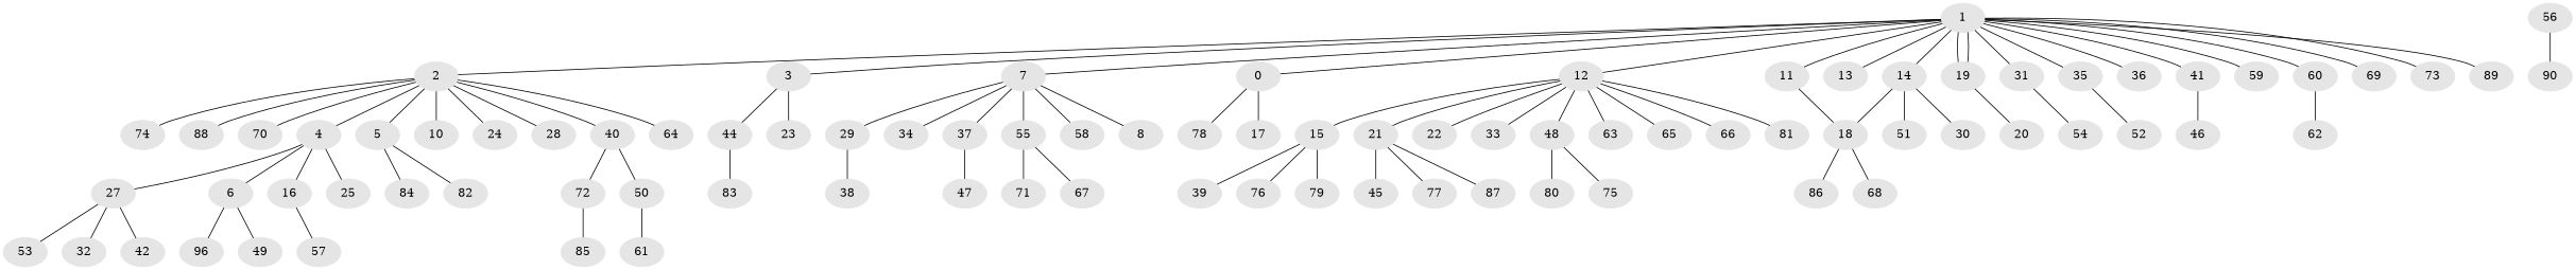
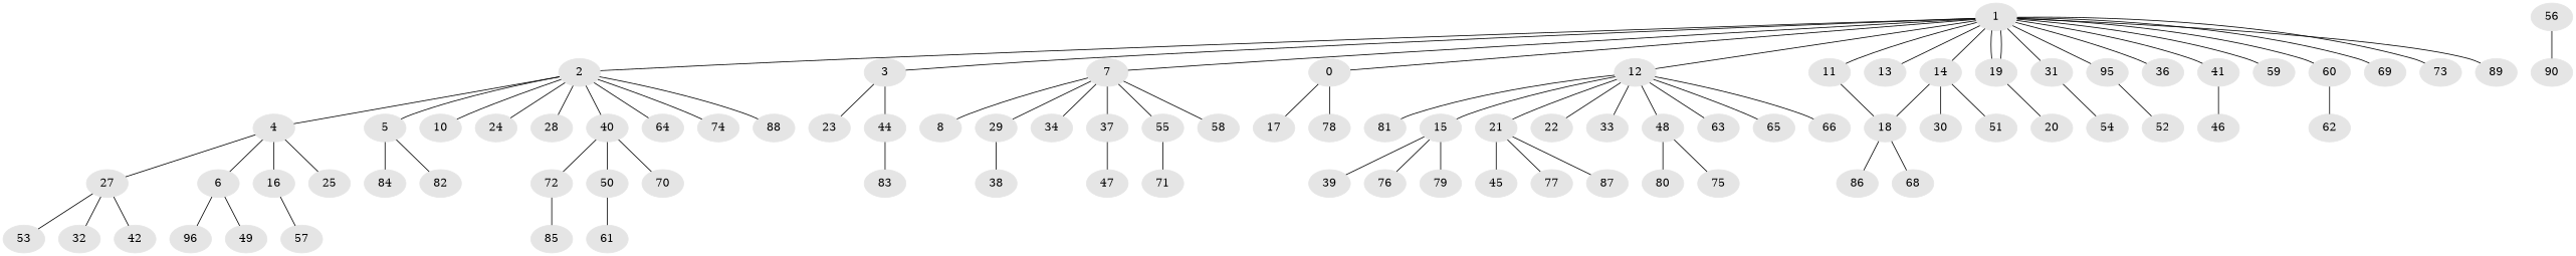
  graph {
    node [color=gray90 style=filled]
    1
    2
    3
    7
    n5 [label=0]
    11
    12
    13
    14
    19
    31
-   35
+   35 [label=95]
    36
    41
    59
    60
    69
    73
    89
    4
    5
    10
    24
    28
    40
    64
    74
    88
    23
    44
    8
    29
    34
    37
    55
    58
    17
    78
    18
    15
    21
    22
    33
    48
    63
    65
    66
    81
    30
    51
    20
    54
    52
    46
    62
    6
    16
    25
    27
    82
    84
    50
    70
    72
    83
    n66 [label=96]
    49
    57
    32
    42
    53
    38
    47
-   67
    71
    56
    90
    68
    86
    39
    76
    79
    45
    77
    87
    75
    80
    61
    85
    1 -- 2
    1 -- 3
    1 -- 7
    1 -- n5
    1 -- 11
    1 -- 12
    1 -- 13
    1 -- 14
    1 -- 19
    1 -- 19
    1 -- 31
    1 -- 35
    1 -- 36
    1 -- 41
    1 -- 59
    1 -- 60
    1 -- 69
    1 -- 73
    1 -- 89
    2 -- 4
    2 -- 5
    2 -- 10
    2 -- 24
    2 -- 28
    2 -- 40
    2 -- 64
    2 -- 74
    2 -- 88
    3 -- 23
    3 -- 44
    7 -- 8
    7 -- 29
    7 -- 34
    7 -- 37
    7 -- 55
    7 -- 58
    n5 -- 17
    n5 -- 78
    11 -- 18
    12 -- 15
    12 -- 21
    12 -- 22
    12 -- 33
    12 -- 48
    12 -- 63
    12 -- 65
    12 -- 66
    12 -- 81
    14 -- 18
    14 -- 30
    14 -- 51
    19 -- 20
    31 -- 54
    35 -- 52
    41 -- 46
    60 -- 62
    4 -- 6
    4 -- 16
    4 -- 25
    4 -- 27
    5 -- 82
    5 -- 84
    40 -- 50
-   2 -- 70
+   40 -- 70
    40 -- 72
    44 -- 83
    29 -- 38
    37 -- 47
-   55 -- 67
    55 -- 71
    18 -- 68
    18 -- 86
    15 -- 39
    15 -- 76
    15 -- 79
    21 -- 45
    21 -- 77
    21 -- 87
    48 -- 75
    48 -- 80
    6 -- n66
    6 -- 49
    16 -- 57
    27 -- 32
    27 -- 42
    27 -- 53
    50 -- 61
    72 -- 85
    56 -- 90
  }
